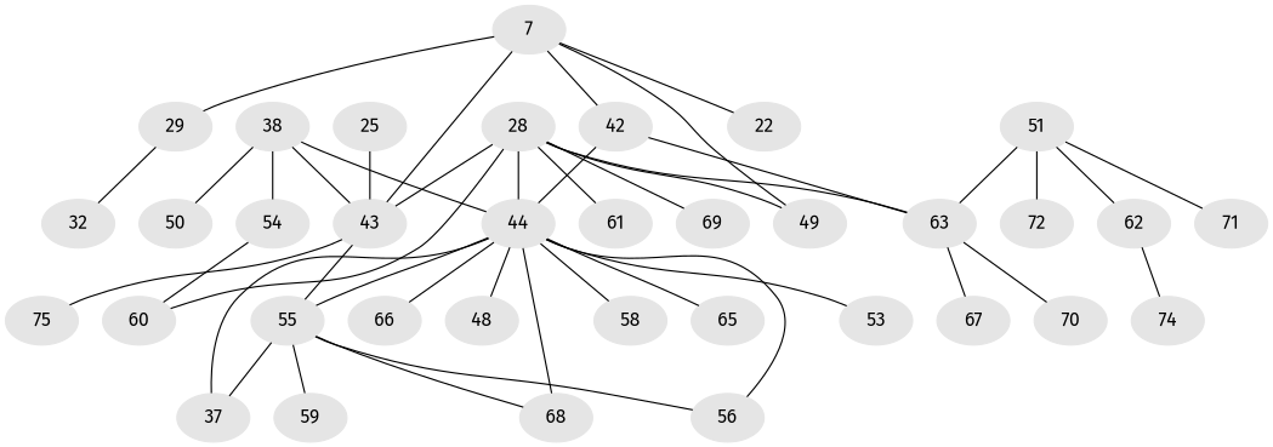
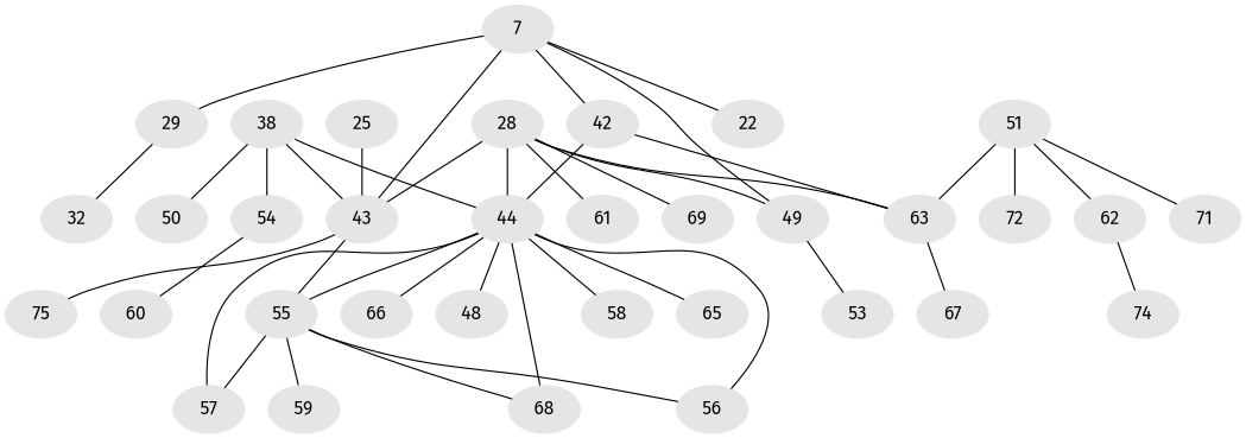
  graph {
    fontname="Fira Sans"
    node [color=gray90 fontname="Fira Sans" style=filled]
    edge [fontname="Fira Sans"]
    7 [super="+4"]
    22
    29 [super="+11"]
    42 [super="+35"]
    43 [super="+2+8"]
    49 [super="+47"]
    32
    44 [super="+12+15+36+39"]
    63 [super="+41"]
    55 [super="+18+30"]
    75
    n12 [label=25 super="+13"]
    28 [super="+3+5+16"]
    60 [super="+40"]
    61
    69
    48
    53
    56
-   57 [super="+20" label=37]
+   57 [super="+20"]
    58
    65 [super="+52"]
    66
    68 [super="+64+31"]
    67
-   70
    38 [super="+17+21"]
    50 [super="+46"]
    54
    59
    51 [super="+45"]
    62
    71
    72
    74
    7 -- 22
    7 -- 29 [weight=2]
    7 -- 42
    7 -- 43
    7 -- 49
    29 -- 32
    42 -- 44
    42 -- 63
    43 -- 55 [weight=3]
    43 -- 75
    44 -- 55
    44 -- 48
-   44 -- 53
+   49 -- 53
    44 -- 56
    44 -- 57
    44 -- 58
    44 -- 65
    44 -- 66
    44 -- 68 [weight=2]
    63 -- 67
-   63 -- 70
    55 -- 56
    55 -- 57
    55 -- 68
    55 -- 59
    n12 -- 43
    28 -- 43 [weight=2]
    28 -- 49
    28 -- 44 [weight=4]
    28 -- 63 [weight=2]
-   28 -- 60
    28 -- 61
    28 -- 69
    38 -- 43 [weight=2]
    38 -- 44 [weight=2]
    38 -- 50 [weight=2]
    38 -- 54
    54 -- 60
    51 -- 63 [weight=2]
    51 -- 62
    51 -- 71
    51 -- 72
    62 -- 74
  }
